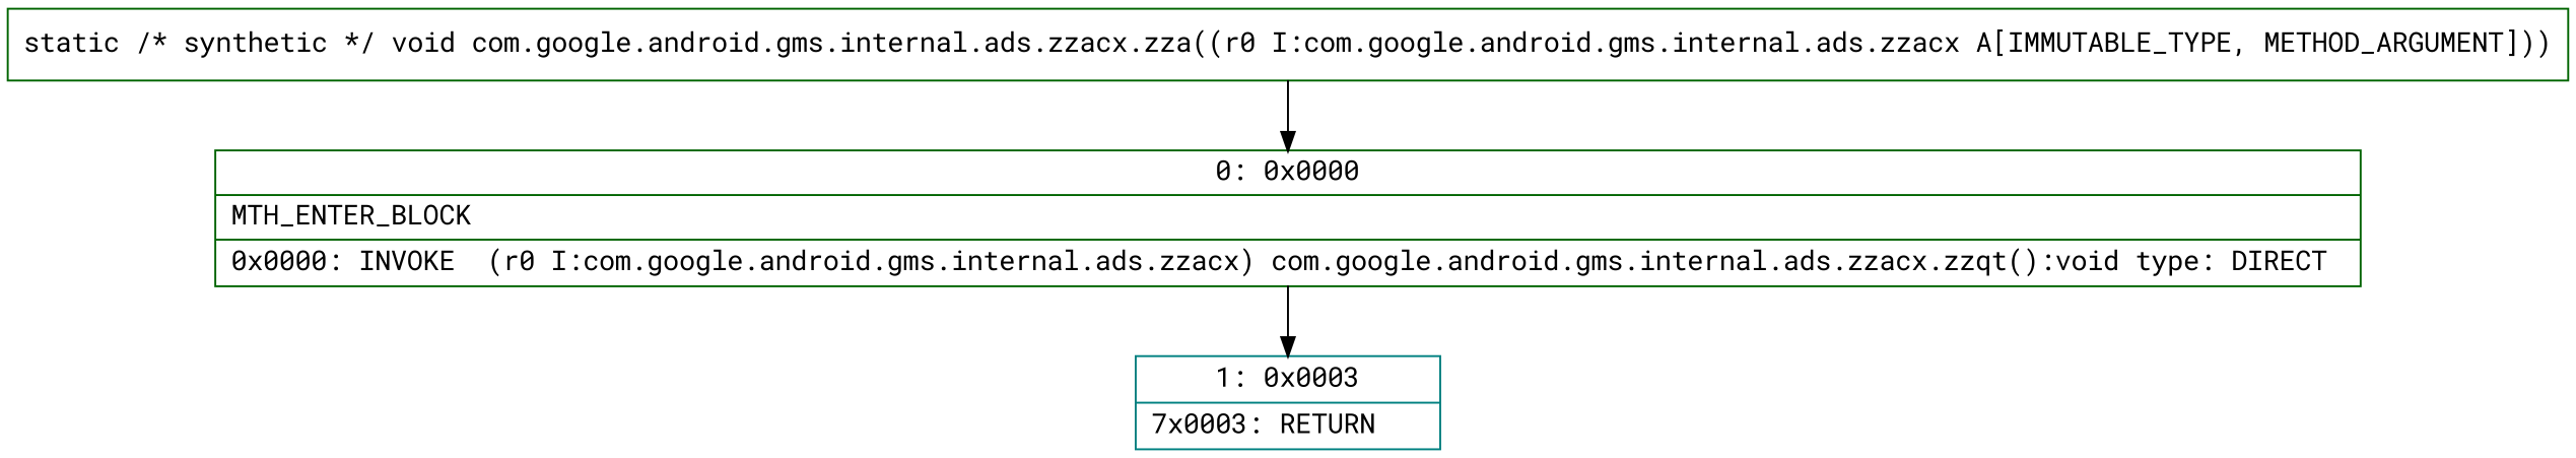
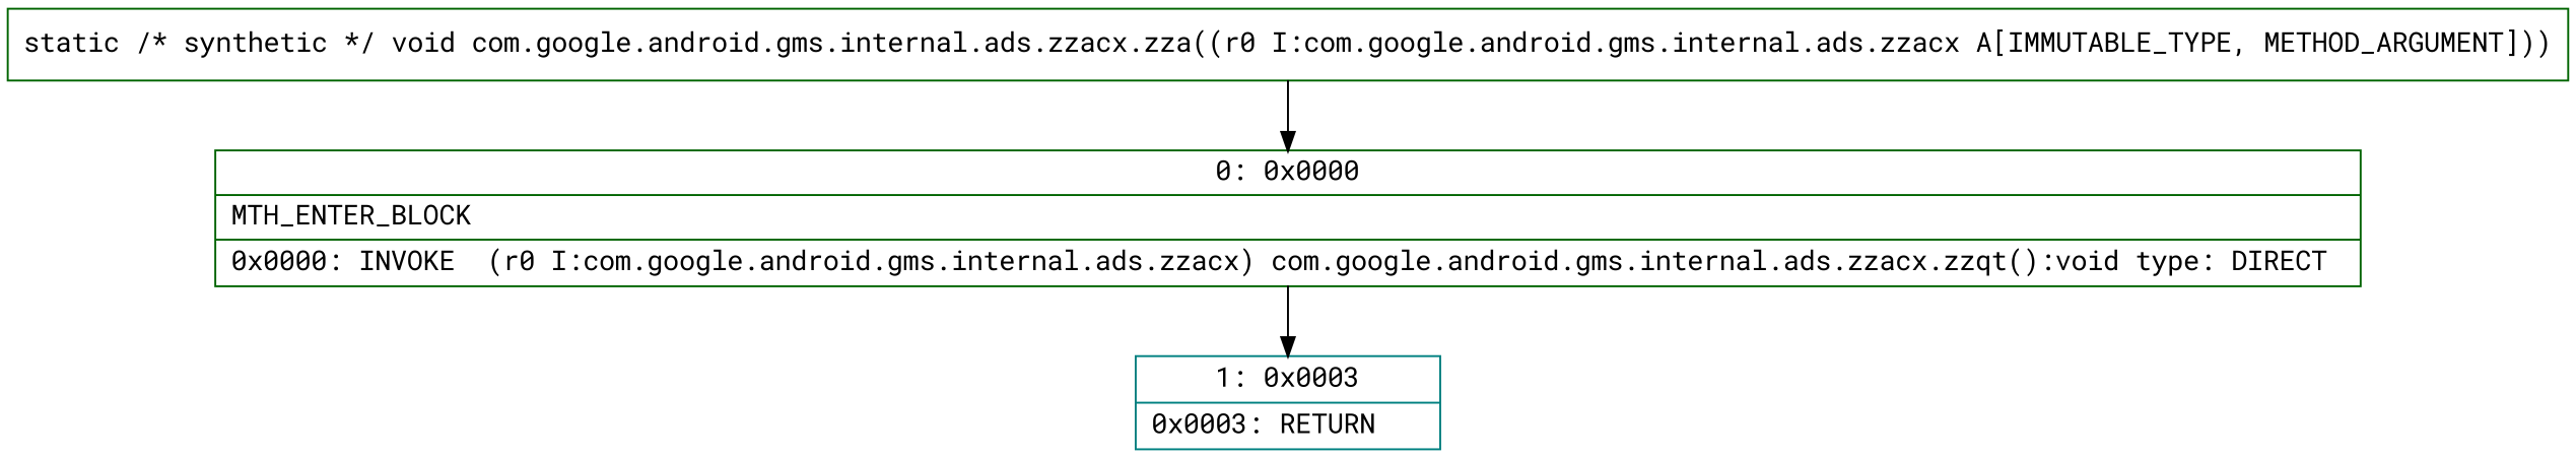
  digraph {
    fontname="Roboto Mono"
    node [shape=record color=darkgreen fontname="Roboto Mono"]
    edge [fontname="Roboto Mono"]
    n1 [label="{0\:\ 0x0000|MTH_ENTER_BLOCK\l|0x0000: INVOKE  (r0 I:com.google.android.gms.internal.ads.zzacx) com.google.android.gms.internal.ads.zzacx.zzqt():void type: DIRECT \l}"]
-   n2 [label="{1\:\ 0x0003|7x0003: RETURN   \l}" color=teal]
+   n2 [label="{1\:\ 0x0003|0x0003: RETURN   \l}" color=teal]
    n3 [label="{static \/* synthetic *\/ void com.google.android.gms.internal.ads.zzacx.zza((r0 I:com.google.android.gms.internal.ads.zzacx A[IMMUTABLE_TYPE, METHOD_ARGUMENT])) }"]
    n1 -> n2
    n3 -> n1
  }
